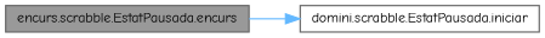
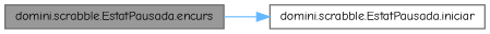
  digraph {
    rankdir=LR
    fontname="Comic Neue"
    node [fontname="Comic Neue" fontsize=10 shape=box style=filled]
-   n1 [color=gray40 fillcolor=grey60 fontcolor=black height=0.2 label="encurs.scrabble.EstatPausada.encurs" width=0.4]
+   n1 [color=gray40 fillcolor=grey60 fontcolor=black height=0.2 label="domini.scrabble.EstatPausada.encurs" width=0.4]
    n2 [color=grey40 fillcolor=white height=0.2 label="domini.scrabble.EstatPausada.iniciar" width=0.4]
    n1 -> n2 [color=steelblue1 fontname="Comic Neue" fontsize=10 labelfontname=Helvetica labelfontsize=10 style=solid]
  }
